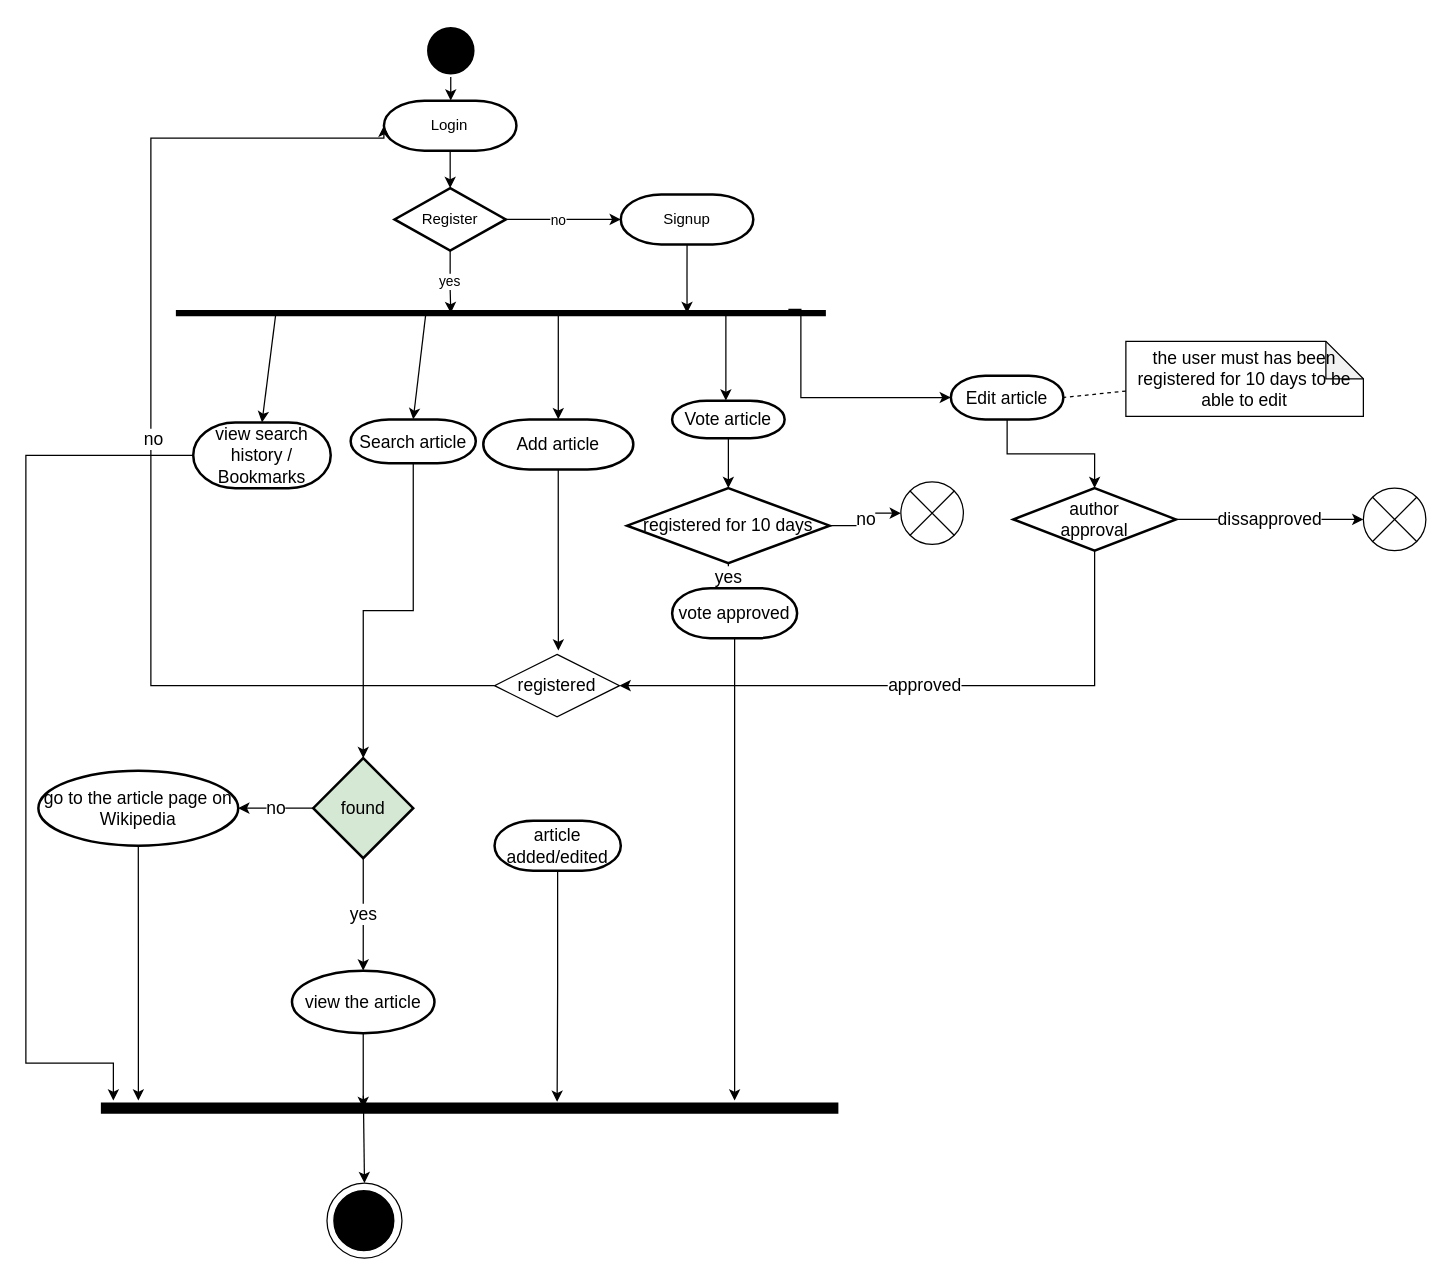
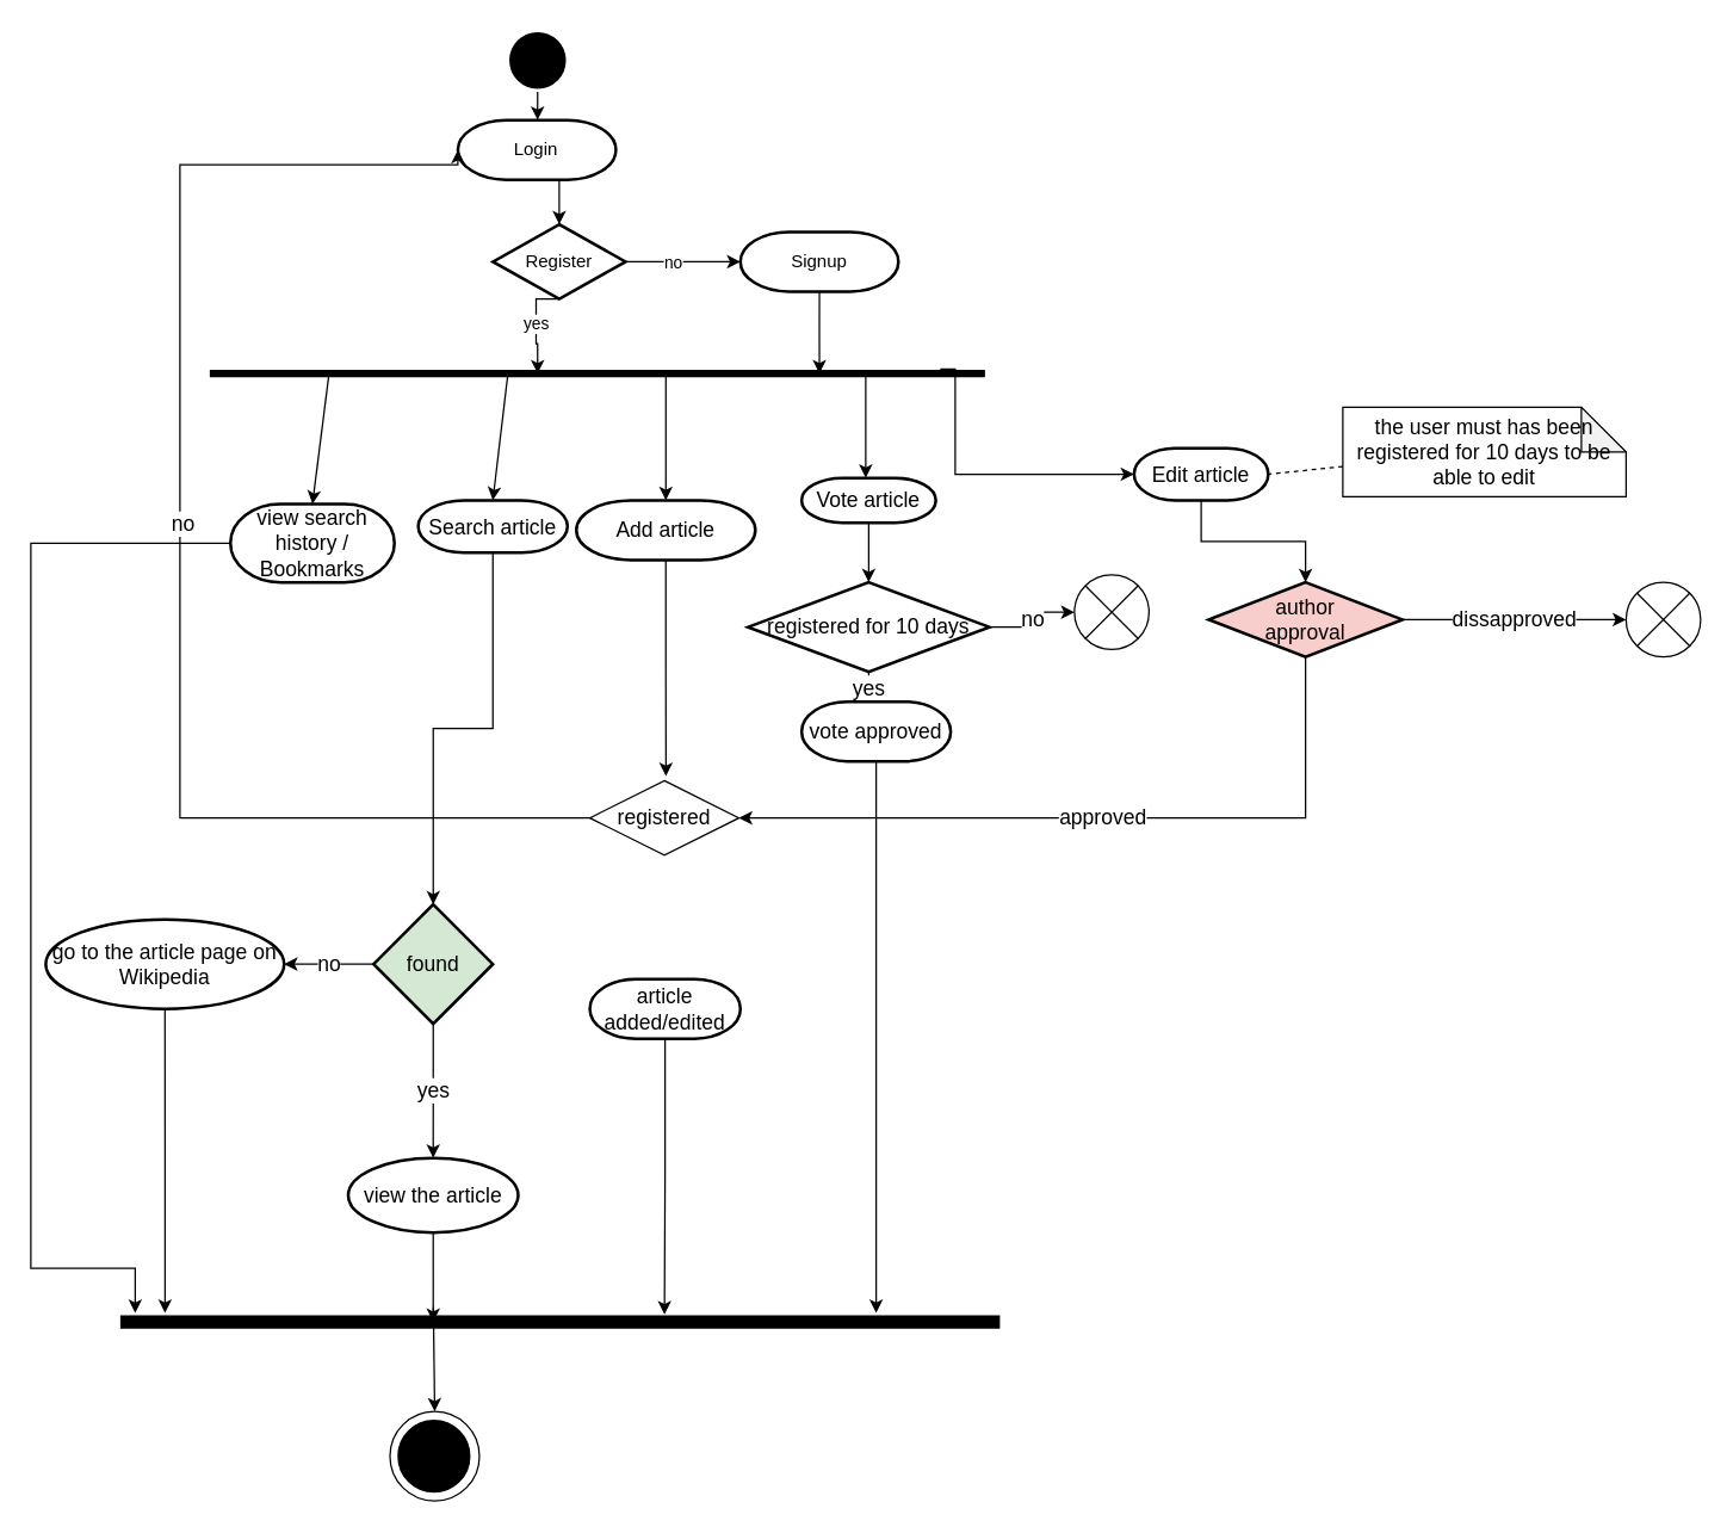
  <mxCell id="0" />
  <mxCell id="1" parent="0" />
  <mxCell id="2" style="edgeStyle=orthogonalEdgeStyle;rounded=0;orthogonalLoop=1;jettySize=auto;html=1;entryX=0.5;entryY=0;entryDx=0;entryDy=0;entryPerimeter=0;" parent="1" source="3" target="5" edge="1"><mxGeometry relative="1" as="geometry" /></mxCell>
  <mxCell id="3" value="" style="strokeWidth=2;html=1;shape=mxgraph.flowchart.start_2;whiteSpace=wrap;fillColor=#000000;strokeColor=#FFFFFF;" parent="1" vertex="1"><mxGeometry x="339.94" y="20" width="40" height="40" as="geometry" /></mxCell>
  <mxCell id="4" style="edgeStyle=orthogonalEdgeStyle;rounded=0;orthogonalLoop=1;jettySize=auto;html=1;exitX=0.5;exitY=1;exitDx=0;exitDy=0;exitPerimeter=0;entryX=0.5;entryY=0;entryDx=0;entryDy=0;entryPerimeter=0;" parent="1" source="5" target="9" edge="1"><mxGeometry relative="1" as="geometry" /></mxCell>
  <mxCell id="5" value="Login" style="strokeWidth=2;html=1;shape=mxgraph.flowchart.terminator;whiteSpace=wrap;" parent="1" vertex="1"><mxGeometry x="306.44" y="80" width="106" height="40" as="geometry" /></mxCell>
  <mxCell id="6" style="edgeStyle=orthogonalEdgeStyle;rounded=0;orthogonalLoop=1;jettySize=auto;html=1;exitX=1;exitY=0.5;exitDx=0;exitDy=0;exitPerimeter=0;" parent="1" source="9" edge="1"><mxGeometry relative="1" as="geometry"><mxPoint x="495.94" y="175" as="targetPoint" /><Array as="points"><mxPoint x="445.94" y="175" /><mxPoint x="445.94" y="175" /></Array></mxGeometry></mxCell>
  <mxCell id="7" value="no" style="edgeLabel;html=1;align=center;verticalAlign=middle;resizable=0;points=[];" parent="6" vertex="1" connectable="0"><mxGeometry x="0.283" y="-5" relative="1" as="geometry"><mxPoint x="-17" y="-5" as="offset" /></mxGeometry></mxCell>
  <mxCell id="8" value="yes" style="edgeStyle=orthogonalEdgeStyle;rounded=0;orthogonalLoop=1;jettySize=auto;html=1;exitX=0.5;exitY=1;exitDx=0;exitDy=0;exitPerimeter=0;" parent="1" source="9" edge="1"><mxGeometry relative="1" as="geometry"><mxPoint x="359.94" y="250" as="targetPoint" /><Array as="points"><mxPoint x="358.94" y="230" /><mxPoint x="359.94" y="230" /></Array></mxGeometry></mxCell>
- <mxCell id="9" value="Register" style="strokeWidth=2;html=1;shape=mxgraph.flowchart.decision;whiteSpace=wrap;" parent="1" vertex="1"><mxGeometry x="314.94" y="150" width="89" height="50" as="geometry" /></mxCell>
+ <mxCell id="9" value="Register" style="strokeWidth=2;html=1;shape=mxgraph.flowchart.decision;whiteSpace=wrap;" parent="1" vertex="1"><mxGeometry x="329.94" y="150" width="89" height="50" as="geometry" /></mxCell>
  <mxCell id="10" style="edgeStyle=orthogonalEdgeStyle;rounded=0;orthogonalLoop=1;jettySize=auto;html=1;exitX=0.5;exitY=1;exitDx=0;exitDy=0;exitPerimeter=0;" parent="1" source="11" edge="1"><mxGeometry relative="1" as="geometry"><mxPoint x="548.94" y="250" as="targetPoint" /></mxGeometry></mxCell>
  <mxCell id="11" value="Signup" style="strokeWidth=2;html=1;shape=mxgraph.flowchart.terminator;whiteSpace=wrap;" parent="1" vertex="1"><mxGeometry x="495.94" y="155" width="106" height="40" as="geometry" /></mxCell>
  <mxCell id="12" value="" style="endArrow=none;html=1;rounded=0;labelBackgroundColor=#FFFFFF;labelBorderColor=default;fontSize=11;fontColor=default;strokeWidth=5;" parent="1" edge="1"><mxGeometry width="50" height="50" relative="1" as="geometry"><mxPoint x="140" y="250" as="sourcePoint" /><mxPoint x="660" y="250" as="targetPoint" /><Array as="points"><mxPoint x="454.94" y="250" /></Array></mxGeometry></mxCell>
  <mxCell id="13" value="" style="endArrow=classic;html=1;rounded=0;labelBackgroundColor=#000000;labelBorderColor=default;fontSize=20;fontColor=default;strokeWidth=1;entryX=0.5;entryY=0;entryDx=0;entryDy=0;entryPerimeter=0;" parent="1" target="16" edge="1"><mxGeometry width="50" height="50" relative="1" as="geometry"><mxPoint x="445.94" y="250" as="sourcePoint" /><mxPoint x="445.44" y="305" as="targetPoint" /><Array as="points" /></mxGeometry></mxCell>
  <mxCell id="14" style="edgeStyle=orthogonalEdgeStyle;rounded=0;orthogonalLoop=1;jettySize=auto;html=1;labelBackgroundColor=#FFFFFF;labelBorderColor=none;fontSize=14;fontColor=none;strokeWidth=1;entryX=0;entryY=0.5;entryDx=0;entryDy=0;entryPerimeter=0;" parent="1" target="23" edge="1"><mxGeometry relative="1" as="geometry"><mxPoint x="675.94" y="317" as="targetPoint" /><mxPoint x="630" y="247" as="sourcePoint" /><Array as="points"><mxPoint x="640" y="247" /><mxPoint x="640" y="318" /></Array></mxGeometry></mxCell>
  <mxCell id="15" style="edgeStyle=orthogonalEdgeStyle;rounded=0;orthogonalLoop=1;jettySize=auto;html=1;labelBackgroundColor=#FFFFFF;labelBorderColor=default;fontSize=14;fontColor=none;strokeWidth=1;" parent="1" source="16" edge="1"><mxGeometry relative="1" as="geometry"><mxPoint x="446" y="520" as="targetPoint" /></mxGeometry></mxCell>
  <mxCell id="16" value="Add article" style="strokeWidth=2;html=1;shape=mxgraph.flowchart.terminator;whiteSpace=wrap;fontSize=14;fontColor=none;" parent="1" vertex="1"><mxGeometry x="385.94" y="335" width="120" height="40" as="geometry" /></mxCell>
  <mxCell id="17" style="edgeStyle=orthogonalEdgeStyle;rounded=0;orthogonalLoop=1;jettySize=auto;html=1;entryX=0;entryY=0.5;entryDx=0;entryDy=0;entryPerimeter=0;labelBackgroundColor=#FFFFFF;labelBorderColor=none;fontSize=14;fontColor=none;strokeWidth=1;" parent="1" source="19" target="5" edge="1"><mxGeometry relative="1" as="geometry"><Array as="points"><mxPoint x="120" y="548" /><mxPoint x="120" y="110" /></Array></mxGeometry></mxCell>
  <mxCell id="18" value="no" style="edgeLabel;html=1;align=center;verticalAlign=middle;resizable=0;points=[];fontSize=14;fontColor=none;" parent="17" vertex="1" connectable="0"><mxGeometry x="0.038" y="-1" relative="1" as="geometry"><mxPoint as="offset" /></mxGeometry></mxCell>
  <mxCell id="19" value="registered" style="rhombus;whiteSpace=wrap;html=1;fontSize=14;fontColor=none;" parent="1" vertex="1"><mxGeometry x="394.94" y="523" width="100" height="50" as="geometry" /></mxCell>
  <mxCell id="20" style="edgeStyle=orthogonalEdgeStyle;rounded=0;orthogonalLoop=1;jettySize=auto;html=1;labelBackgroundColor=#FFFFFF;labelBorderColor=none;fontSize=14;fontColor=none;strokeWidth=1;" parent="1" source="21" edge="1"><mxGeometry relative="1" as="geometry"><mxPoint x="445" y="881" as="targetPoint" /></mxGeometry></mxCell>
  <mxCell id="21" value="article added/edited" style="strokeWidth=2;html=1;shape=mxgraph.flowchart.terminator;whiteSpace=wrap;fontSize=14;fontColor=none;" parent="1" vertex="1"><mxGeometry x="394.94" y="656" width="101" height="40" as="geometry" /></mxCell>
  <mxCell id="22" value="" style="edgeStyle=orthogonalEdgeStyle;rounded=0;orthogonalLoop=1;jettySize=auto;html=1;labelBackgroundColor=#FFFFFF;labelBorderColor=none;fontSize=14;fontColor=none;strokeWidth=1;" parent="1" source="23" target="51" edge="1"><mxGeometry relative="1" as="geometry" /></mxCell>
  <mxCell id="23" value="Edit article" style="strokeWidth=2;html=1;shape=mxgraph.flowchart.terminator;whiteSpace=wrap;fontSize=14;fontColor=none;" parent="1" vertex="1"><mxGeometry x="760" y="300" width="90" height="35" as="geometry" /></mxCell>
  <mxCell id="24" value="the user must has been registered for 10 days to be able to edit" style="shape=note;whiteSpace=wrap;html=1;backgroundOutline=1;darkOpacity=0.05;fontSize=14;fontColor=none;" parent="1" vertex="1"><mxGeometry x="900" y="272.5" width="190" height="60" as="geometry" /></mxCell>
  <mxCell id="25" value="" style="endArrow=none;dashed=1;html=1;rounded=0;labelBackgroundColor=#FFFFFF;labelBorderColor=none;fontSize=14;fontColor=none;strokeWidth=1;entryX=1;entryY=0.5;entryDx=0;entryDy=0;entryPerimeter=0;" parent="1" source="24" target="23" edge="1"><mxGeometry width="50" height="50" relative="1" as="geometry"><mxPoint x="780.41" y="312" as="sourcePoint" /><mxPoint x="800" y="318" as="targetPoint" /><Array as="points" /></mxGeometry></mxCell>
  <mxCell id="26" value="" style="edgeStyle=orthogonalEdgeStyle;rounded=0;orthogonalLoop=1;jettySize=auto;html=1;labelBackgroundColor=#FFFFFF;labelBorderColor=none;fontSize=14;fontColor=none;strokeWidth=1;" parent="1" source="27" target="30" edge="1"><mxGeometry relative="1" as="geometry" /></mxCell>
  <mxCell id="27" value="Search article" style="strokeWidth=2;html=1;shape=mxgraph.flowchart.terminator;whiteSpace=wrap;fontSize=14;fontColor=none;fillColor=#FFFFFF;" parent="1" vertex="1"><mxGeometry x="279.82" y="335" width="100.12" height="35" as="geometry" /></mxCell>
  <mxCell id="28" value="yes" style="edgeStyle=orthogonalEdgeStyle;rounded=0;orthogonalLoop=1;jettySize=auto;html=1;labelBackgroundColor=#FFFFFF;labelBorderColor=none;fontSize=14;fontColor=none;strokeWidth=1;" parent="1" source="30" target="32" edge="1"><mxGeometry relative="1" as="geometry"><Array as="points"><mxPoint x="290" y="746" /><mxPoint x="290" y="746" /></Array></mxGeometry></mxCell>
  <mxCell id="29" value="no" style="edgeStyle=orthogonalEdgeStyle;rounded=0;orthogonalLoop=1;jettySize=auto;html=1;labelBackgroundColor=#FFFFFF;labelBorderColor=none;fontSize=14;fontColor=none;strokeWidth=1;" parent="1" source="30" target="34" edge="1"><mxGeometry relative="1" as="geometry" /></mxCell>
  <mxCell id="30" value="found" style="rhombus;whiteSpace=wrap;html=1;fontSize=14;fillColor=#d5e8d4;fontColor=none;strokeWidth=2;" parent="1" vertex="1"><mxGeometry x="249.88" y="606" width="80" height="80" as="geometry" /></mxCell>
  <mxCell id="31" style="edgeStyle=orthogonalEdgeStyle;rounded=0;orthogonalLoop=1;jettySize=auto;html=1;labelBackgroundColor=#FFFFFF;labelBorderColor=none;fontSize=14;fontColor=none;strokeWidth=1;" parent="1" source="32" edge="1"><mxGeometry relative="1" as="geometry"><mxPoint x="289.88" y="886" as="targetPoint" /></mxGeometry></mxCell>
  <mxCell id="32" value="view the article" style="ellipse;whiteSpace=wrap;html=1;fontSize=14;fillColor=#FFFFFF;fontColor=none;strokeWidth=2;" parent="1" vertex="1"><mxGeometry x="232.88" y="776" width="114" height="50" as="geometry" /></mxCell>
  <mxCell id="33" style="edgeStyle=orthogonalEdgeStyle;rounded=0;orthogonalLoop=1;jettySize=auto;html=1;labelBackgroundColor=#FFFFFF;labelBorderColor=none;fontSize=14;fontColor=none;strokeWidth=1;" parent="1" source="34" edge="1"><mxGeometry relative="1" as="geometry"><mxPoint x="110" y="880" as="targetPoint" /></mxGeometry></mxCell>
  <mxCell id="34" value="go to the article page on Wikipedia" style="ellipse;whiteSpace=wrap;html=1;fontSize=14;fillColor=#FFFFFF;fontColor=none;strokeWidth=2;" parent="1" vertex="1"><mxGeometry x="30" y="616" width="159.88" height="60" as="geometry" /></mxCell>
  <mxCell id="35" value="" style="verticalLabelPosition=bottom;verticalAlign=top;html=1;shape=mxgraph.flowchart.on-page_reference;fontSize=14;fontColor=none;strokeColor=#000000;fillColor=#FFFFFF;" parent="1" vertex="1"><mxGeometry x="260.88" y="946" width="60" height="60" as="geometry" /></mxCell>
  <mxCell id="36" value="" style="verticalLabelPosition=bottom;verticalAlign=top;html=1;shape=mxgraph.flowchart.on-page_reference;fontSize=14;fontColor=none;strokeColor=#FFFFFF;fillColor=#000000;" parent="1" vertex="1"><mxGeometry x="265.38" y="951" width="50" height="50" as="geometry" /></mxCell>
  <mxCell id="37" value="" style="endArrow=none;html=1;rounded=0;labelBackgroundColor=#FFFFFF;labelBorderColor=none;fontSize=14;fontColor=none;strokeWidth=9;" parent="1" edge="1"><mxGeometry width="50" height="50" relative="1" as="geometry"><mxPoint y="886" as="sourcePoint" x="80" /><mxPoint x="670" y="886" as="targetPoint" /></mxGeometry></mxCell>
  <mxCell id="38" value="" style="endArrow=classic;html=1;rounded=0;labelBackgroundColor=#FFFFFF;labelBorderColor=none;fontSize=14;fontColor=none;strokeWidth=1;entryX=0.5;entryY=0;entryDx=0;entryDy=0;entryPerimeter=0;" parent="1" target="35" edge="1"><mxGeometry width="50" height="50" relative="1" as="geometry"><mxPoint x="290" y="876" as="sourcePoint" /><mxPoint x="310" y="896" as="targetPoint" /></mxGeometry></mxCell>
  <mxCell id="39" value="" style="endArrow=classic;html=1;rounded=0;labelBackgroundColor=#FFFFFF;labelBorderColor=none;fontSize=14;fontColor=none;strokeWidth=1;" parent="1" edge="1"><mxGeometry width="50" height="50" relative="1" as="geometry"><mxPoint x="580" y="250" as="sourcePoint" /><mxPoint x="580" y="320" as="targetPoint" /></mxGeometry></mxCell>
  <mxCell id="40" value="" style="edgeStyle=orthogonalEdgeStyle;rounded=0;orthogonalLoop=1;jettySize=auto;html=1;labelBackgroundColor=#FFFFFF;labelBorderColor=none;fontSize=14;fontColor=none;strokeWidth=1;" parent="1" source="41" target="44" edge="1"><mxGeometry relative="1" as="geometry" /></mxCell>
  <mxCell id="41" value="Vote article" style="strokeWidth=2;html=1;shape=mxgraph.flowchart.terminator;whiteSpace=wrap;fontSize=14;fontColor=none;" parent="1" vertex="1"><mxGeometry x="537" y="320" width="90" height="30" as="geometry" /></mxCell>
  <mxCell id="42" value="no" style="edgeStyle=orthogonalEdgeStyle;rounded=0;orthogonalLoop=1;jettySize=auto;html=1;exitX=1;exitY=0.5;exitDx=0;exitDy=0;labelBackgroundColor=#FFFFFF;labelBorderColor=none;fontSize=14;fontColor=none;strokeWidth=1;entryX=0;entryY=0.5;entryDx=0;entryDy=0;entryPerimeter=0;" parent="1" source="44" target="46" edge="1"><mxGeometry relative="1" as="geometry"><mxPoint x="730" y="415" as="targetPoint" /><Array as="points" /></mxGeometry></mxCell>
  <mxCell id="43" value="yes" style="edgeStyle=orthogonalEdgeStyle;rounded=0;orthogonalLoop=1;jettySize=auto;html=1;labelBackgroundColor=#FFFFFF;labelBorderColor=none;fontSize=14;fontColor=none;strokeWidth=1;" parent="1" source="44" edge="1"><mxGeometry relative="1" as="geometry"><mxPoint x="582" y="470" as="targetPoint" /></mxGeometry></mxCell>
  <mxCell id="44" value="registered for 10 days" style="rhombus;whiteSpace=wrap;html=1;fontSize=14;fontColor=none;strokeWidth=2;" parent="1" vertex="1"><mxGeometry x="501" y="390" width="162" height="60" as="geometry" /></mxCell>
  <mxCell id="45" style="edgeStyle=orthogonalEdgeStyle;rounded=0;orthogonalLoop=1;jettySize=auto;html=1;exitX=0.5;exitY=1;exitDx=0;exitDy=0;labelBackgroundColor=#FFFFFF;labelBorderColor=none;fontSize=14;fontColor=none;strokeWidth=1;" parent="1" source="44" target="44" edge="1"><mxGeometry relative="1" as="geometry" /></mxCell>
  <mxCell id="46" value="" style="verticalLabelPosition=bottom;verticalAlign=top;html=1;shape=mxgraph.flowchart.or;fontSize=14;fontColor=none;strokeColor=#000000;fillColor=#FFFFFF;shadow=0;sketch=0;" parent="1" vertex="1"><mxGeometry x="720" y="385" width="50" height="50" as="geometry" /></mxCell>
  <mxCell id="47" style="edgeStyle=orthogonalEdgeStyle;rounded=0;orthogonalLoop=1;jettySize=auto;html=1;labelBackgroundColor=#FFFFFF;labelBorderColor=none;fontSize=14;fontColor=none;strokeWidth=1;" parent="1" source="48" edge="1"><mxGeometry relative="1" as="geometry"><mxPoint x="587" y="880" as="targetPoint" /></mxGeometry></mxCell>
  <mxCell id="48" value="vote approved" style="strokeWidth=2;html=1;shape=mxgraph.flowchart.terminator;whiteSpace=wrap;shadow=0;sketch=0;fontSize=14;fontColor=none;fillColor=#FFFFFF;" parent="1" vertex="1"><mxGeometry x="537" y="470" width="100" height="40" as="geometry" /></mxCell>
  <mxCell id="49" value="approved" style="edgeStyle=orthogonalEdgeStyle;rounded=0;orthogonalLoop=1;jettySize=auto;html=1;exitX=0.5;exitY=1;exitDx=0;exitDy=0;labelBackgroundColor=#FFFFFF;labelBorderColor=none;fontSize=14;fontColor=none;strokeWidth=1;entryX=1;entryY=0.5;entryDx=0;entryDy=0;" parent="1" source="51" target="19" edge="1"><mxGeometry relative="1" as="geometry"><mxPoint x="874.941" y="500" as="targetPoint" /></mxGeometry></mxCell>
  <mxCell id="50" value="dissapproved" style="edgeStyle=orthogonalEdgeStyle;rounded=0;orthogonalLoop=1;jettySize=auto;html=1;labelBackgroundColor=#FFFFFF;labelBorderColor=none;fontSize=14;fontColor=none;strokeWidth=1;" parent="1" source="51" edge="1"><mxGeometry relative="1" as="geometry"><mxPoint x="1090" y="415" as="targetPoint" /></mxGeometry></mxCell>
- <mxCell id="51" value="author&lt;br&gt;approval" style="rhombus;whiteSpace=wrap;html=1;fontSize=14;fontColor=none;strokeWidth=2;" parent="1" vertex="1"><mxGeometry x="810" y="390" width="130" height="50" as="geometry" /></mxCell>
+ <mxCell id="51" value="author&lt;br&gt;approval" style="rhombus;whiteSpace=wrap;html=1;fontSize=14;fontColor=none;strokeWidth=2;fillColor=#f8cecc;" parent="1" vertex="1"><mxGeometry x="810" y="390" width="130" height="50" as="geometry" /></mxCell>
  <mxCell id="52" value="" style="endArrow=classic;html=1;rounded=0;labelBackgroundColor=#FFFFFF;labelBorderColor=none;fontSize=14;fontColor=none;strokeWidth=1;entryX=0.5;entryY=0;entryDx=0;entryDy=0;entryPerimeter=0;" parent="1" target="27" edge="1"><mxGeometry width="50" height="50" relative="1" as="geometry"><mxPoint x="340" y="250" as="sourcePoint" /><mxPoint x="450" y="350" as="targetPoint" /></mxGeometry></mxCell>
  <mxCell id="53" value="" style="endArrow=classic;html=1;rounded=0;labelBackgroundColor=#FFFFFF;labelBorderColor=none;fontSize=14;fontColor=none;strokeWidth=1;entryX=0.5;entryY=0;entryDx=0;entryDy=0;entryPerimeter=0;" parent="1" target="55" edge="1"><mxGeometry width="50" height="50" relative="1" as="geometry"><mxPoint x="220" y="250" as="sourcePoint" /><mxPoint x="220" y="280" as="targetPoint" /></mxGeometry></mxCell>
  <mxCell id="54" style="edgeStyle=orthogonalEdgeStyle;rounded=0;orthogonalLoop=1;jettySize=auto;html=1;labelBackgroundColor=#FFFFFF;labelBorderColor=none;fontSize=14;fontColor=none;strokeWidth=1;" parent="1" source="55" edge="1"><mxGeometry relative="1" as="geometry"><mxPoint x="90" y="880" as="targetPoint" /><Array as="points"><mxPoint x="20" y="364" /><mxPoint x="20" y="850" /><mxPoint x="90" y="850" /></Array></mxGeometry></mxCell>
  <mxCell id="55" value="view search history / Bookmarks" style="strokeWidth=2;html=1;shape=mxgraph.flowchart.terminator;whiteSpace=wrap;shadow=0;sketch=0;fontSize=14;fontColor=none;fillColor=#FFFFFF;" parent="1" vertex="1"><mxGeometry x="153.88" y="337.5" width="110" height="52.5" as="geometry" /></mxCell>
  <mxCell id="56" value="" style="verticalLabelPosition=bottom;verticalAlign=top;html=1;shape=mxgraph.flowchart.or;shadow=0;sketch=0;fontSize=14;fontColor=none;strokeColor=#000000;fillColor=#FFFFFF;" parent="1" vertex="1"><mxGeometry x="1090" y="390" width="50" height="50" as="geometry" /></mxCell>
